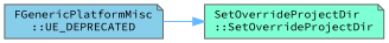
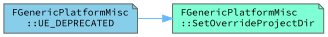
  digraph {
    rankdir=RL
    fontname="Source Code Pro"
    node [color=gray40 fontname="Source Code Pro" fontsize=10 shape=note style=filled]
-   n1 [fillcolor=aquamarine fontcolor=black height=0.2 label="SetOverrideProjectDir\l::SetOverrideProjectDir" width=0.4]
+   n1 [fillcolor=aquamarine fontcolor=black height=0.2 label="FGenericPlatformMisc\l::SetOverrideProjectDir" width=0.4]
    n2 [fillcolor=skyblue height=0.2 label="FGenericPlatformMisc\l::UE_DEPRECATED" width=0.4]
    n1 -> n2 [color=steelblue1 dir=back fontname="Source Code Pro" fontsize=10 labelfontname=Helvetica labelfontsize=10 style=solid]
  }
